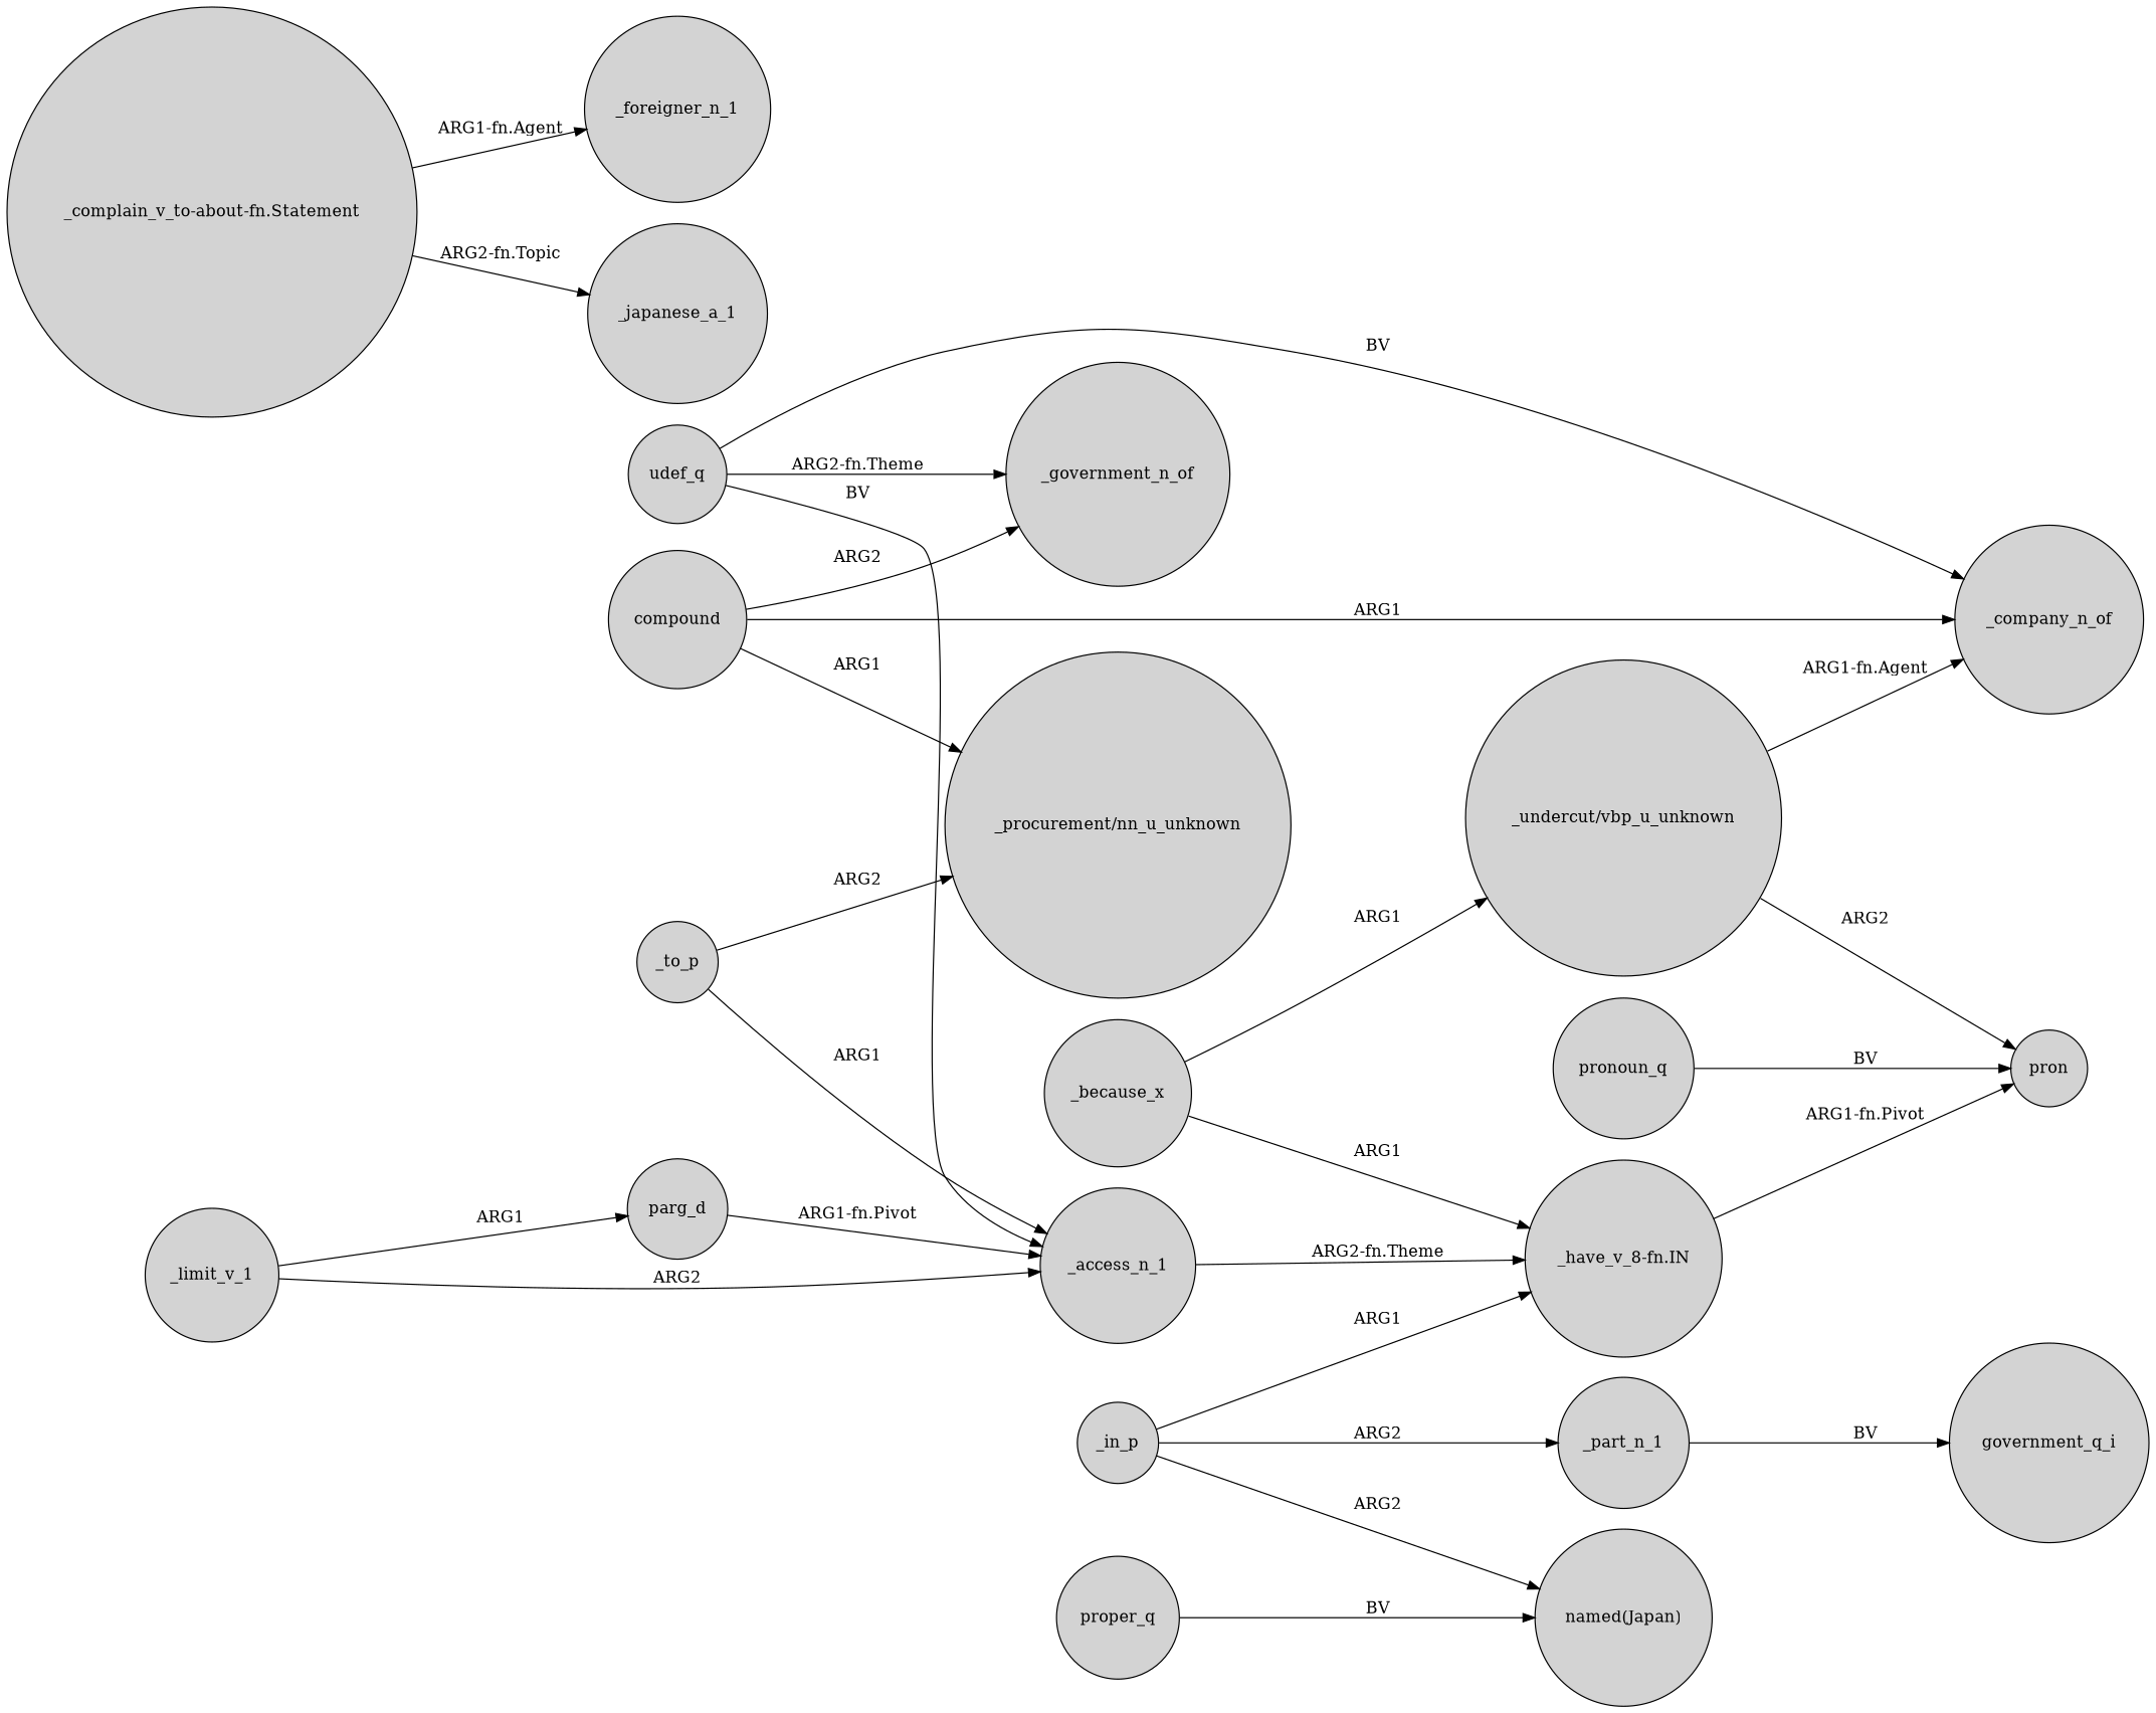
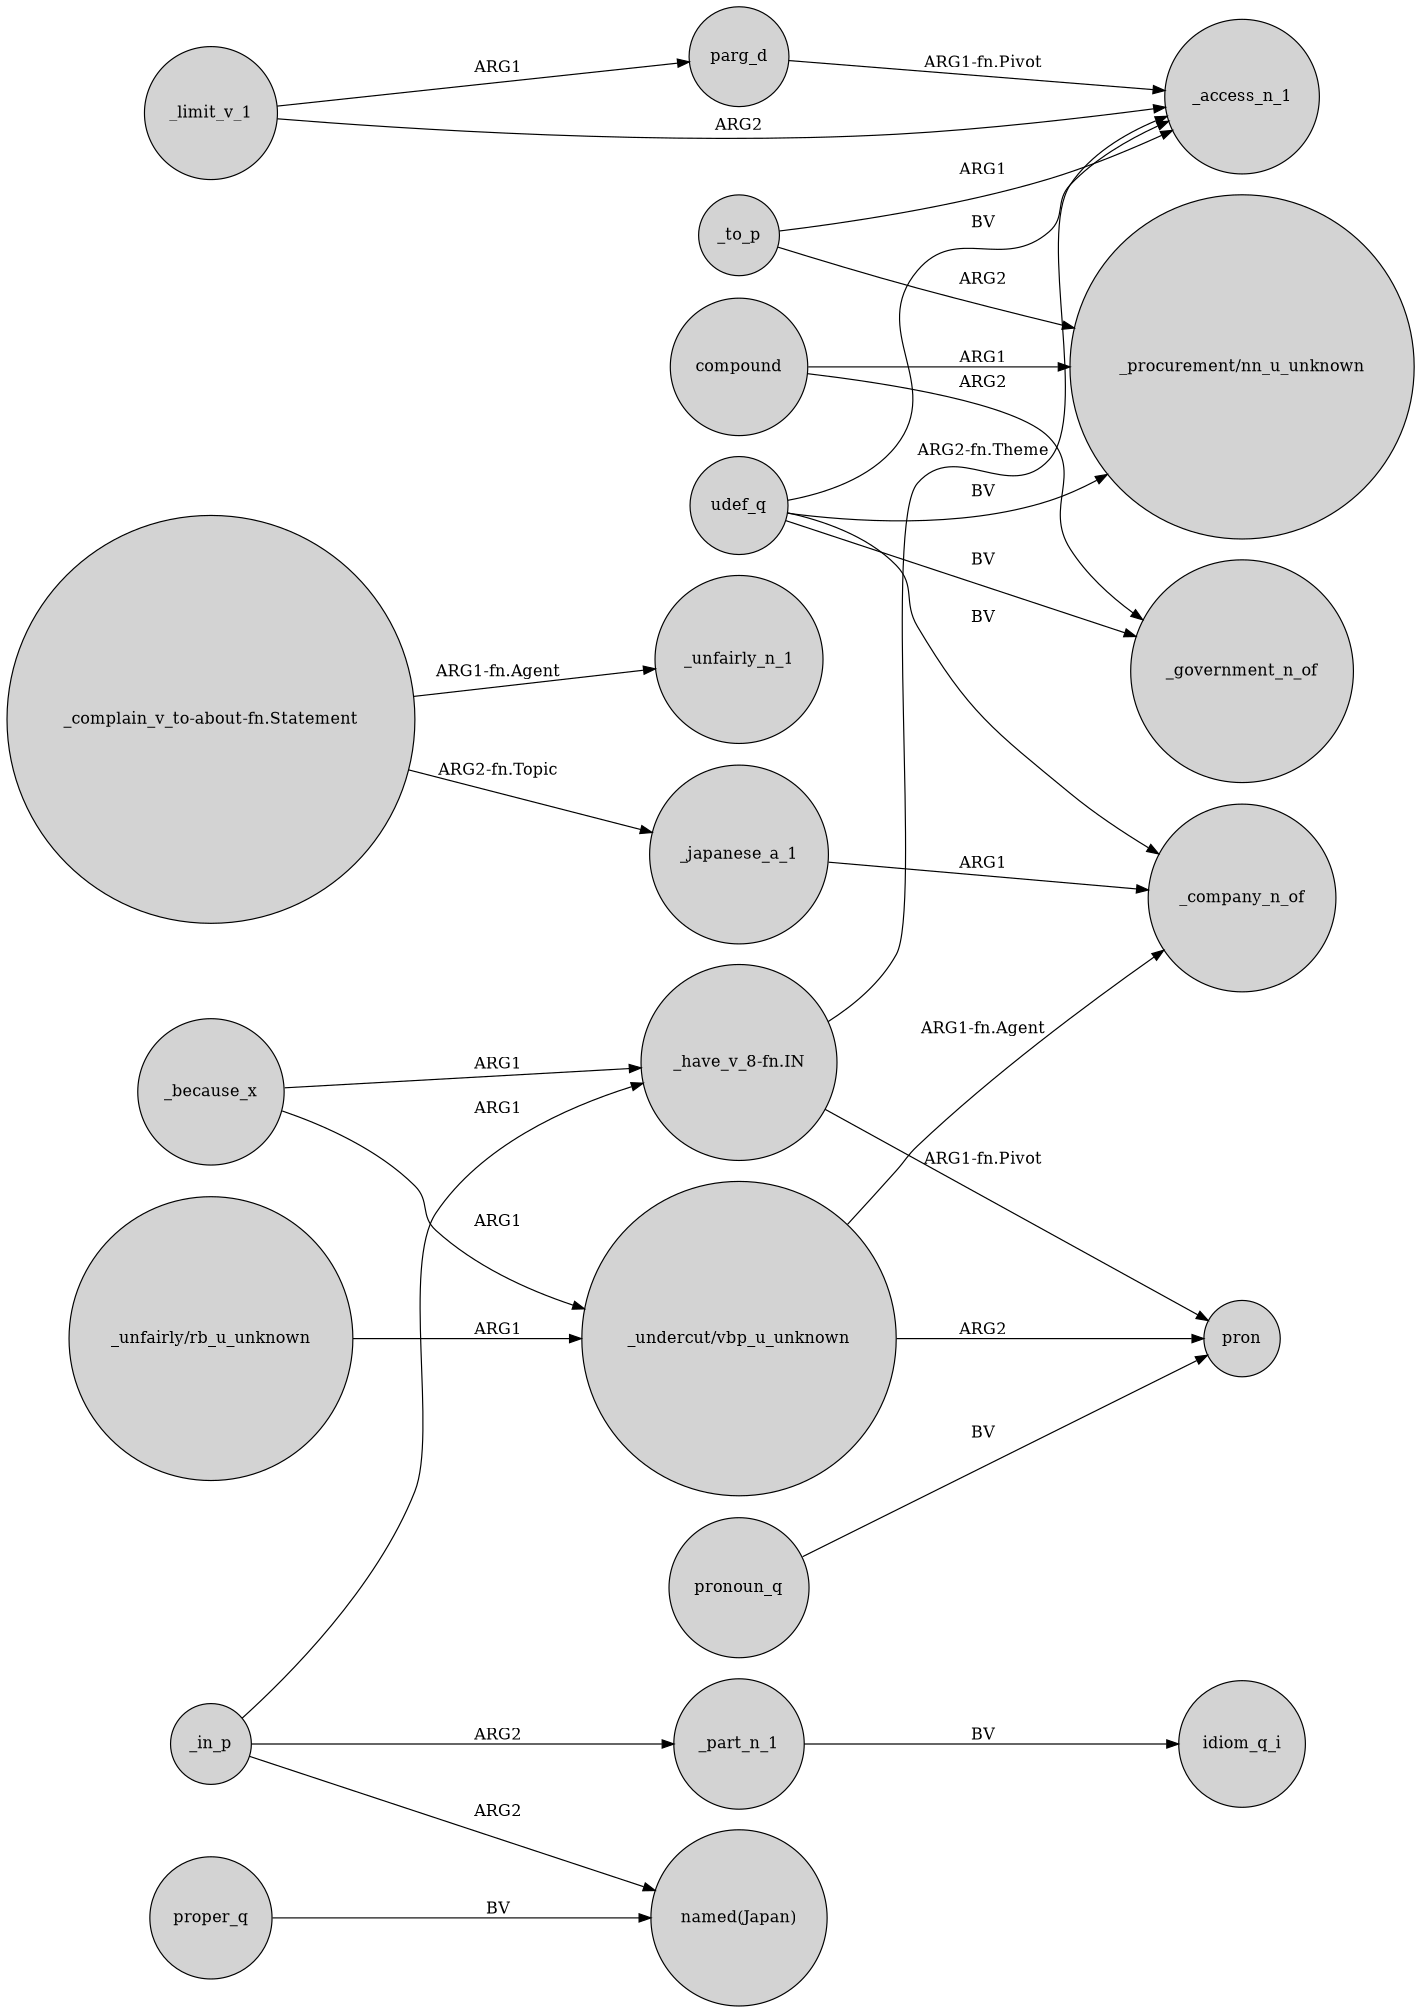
  digraph {
    rankdir=LR
    node [shape=circle style=filled]
    parg_d
    _access_n_1
    _limit_v_1
+   "_unfairly/rb_u_unknown"
    "_undercut/vbp_u_unknown"
    pron
    _company_n_of
    _in_p
    _part_n_1
    n10 [label="_have_v_8-fn.IN"]
    "named(Japan)"
-   idiom_q_i [label=government_q_i]
+   idiom_q_i
    udef_q
    "_procurement/nn_u_unknown"
    _government_n_of
    compound
    _because_x
    "_complain_v_to-about-fn.Statement"
-   _foreigner_n_1
+   _foreigner_n_1 [label=_unfairly_n_1]
    _japanese_a_1
    proper_q
    pronoun_q
    _to_p
    parg_d -> _access_n_1 [label="ARG1-fn.Pivot"]
    _limit_v_1 -> parg_d [label=ARG1]
    _limit_v_1 -> _access_n_1 [label=ARG2]
+   "_unfairly/rb_u_unknown" -> "_undercut/vbp_u_unknown" [label=ARG1]
    "_undercut/vbp_u_unknown" -> pron [label=ARG2]
    "_undercut/vbp_u_unknown" -> _company_n_of [label="ARG1-fn.Agent"]
    _in_p -> _part_n_1 [label=ARG2]
    _in_p -> n10 [label=ARG1]
    _in_p -> "named(Japan)" [label=ARG2]
    _part_n_1 -> idiom_q_i [label=BV]
-   _access_n_1 -> n10 [label="ARG2-fn.Theme"]
+   n10 -> _access_n_1 [label="ARG2-fn.Theme"]
    n10 -> pron [label="ARG1-fn.Pivot"]
    udef_q -> _access_n_1 [label=BV]
    udef_q -> _company_n_of [label=BV]
-   udef_q -> _government_n_of [label="ARG2-fn.Theme"]
+   udef_q -> "_procurement/nn_u_unknown" [label=BV]
+   udef_q -> _government_n_of [label=BV]
    compound -> "_procurement/nn_u_unknown" [label=ARG1]
    compound -> _government_n_of [label=ARG2]
    _because_x -> "_undercut/vbp_u_unknown" [label=ARG1]
    _because_x -> n10 [label=ARG1]
    "_complain_v_to-about-fn.Statement" -> _foreigner_n_1 [label="ARG1-fn.Agent"]
    "_complain_v_to-about-fn.Statement" -> _japanese_a_1 [label="ARG2-fn.Topic"]
-   compound -> _company_n_of [label=ARG1]
+   _japanese_a_1 -> _company_n_of [label=ARG1]
    proper_q -> "named(Japan)" [label=BV]
    pronoun_q -> pron [label=BV]
    _to_p -> _access_n_1 [label=ARG1]
    _to_p -> "_procurement/nn_u_unknown" [label=ARG2]
  }
